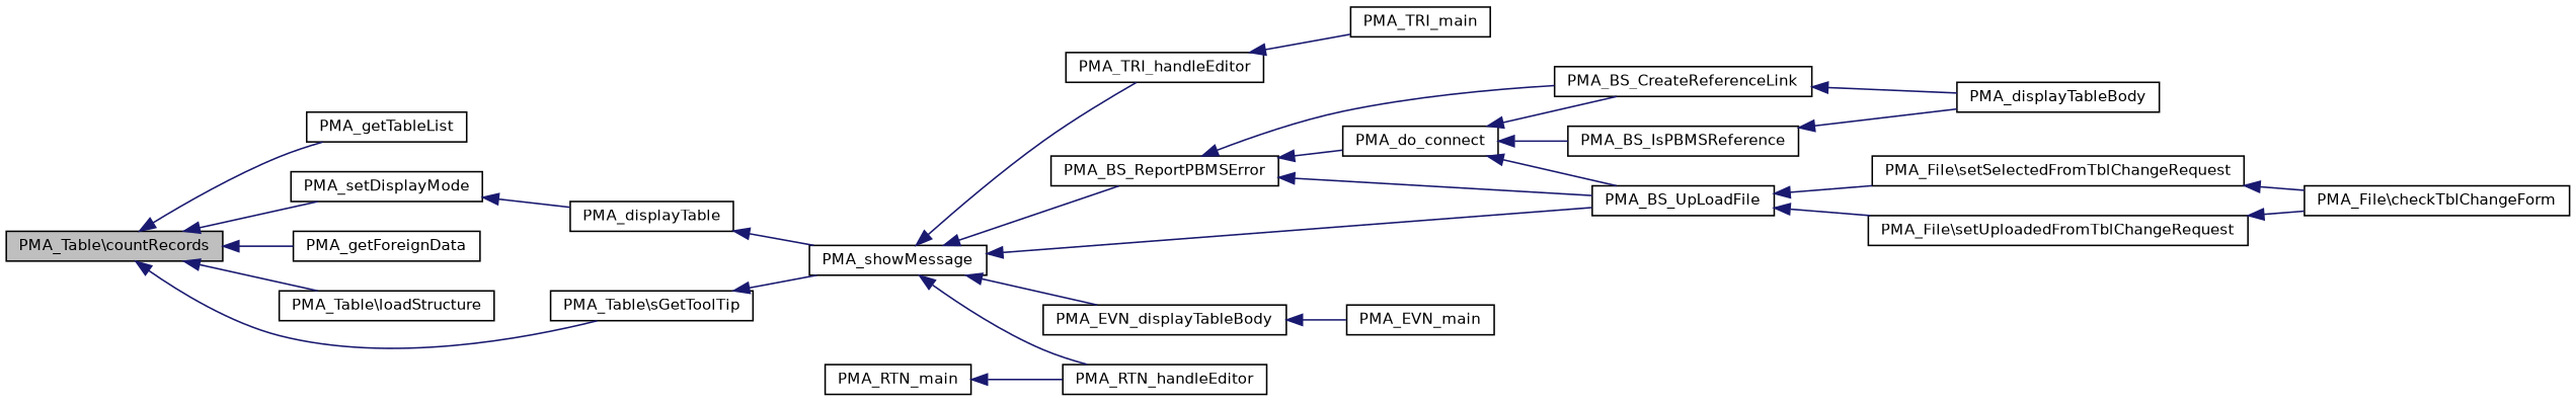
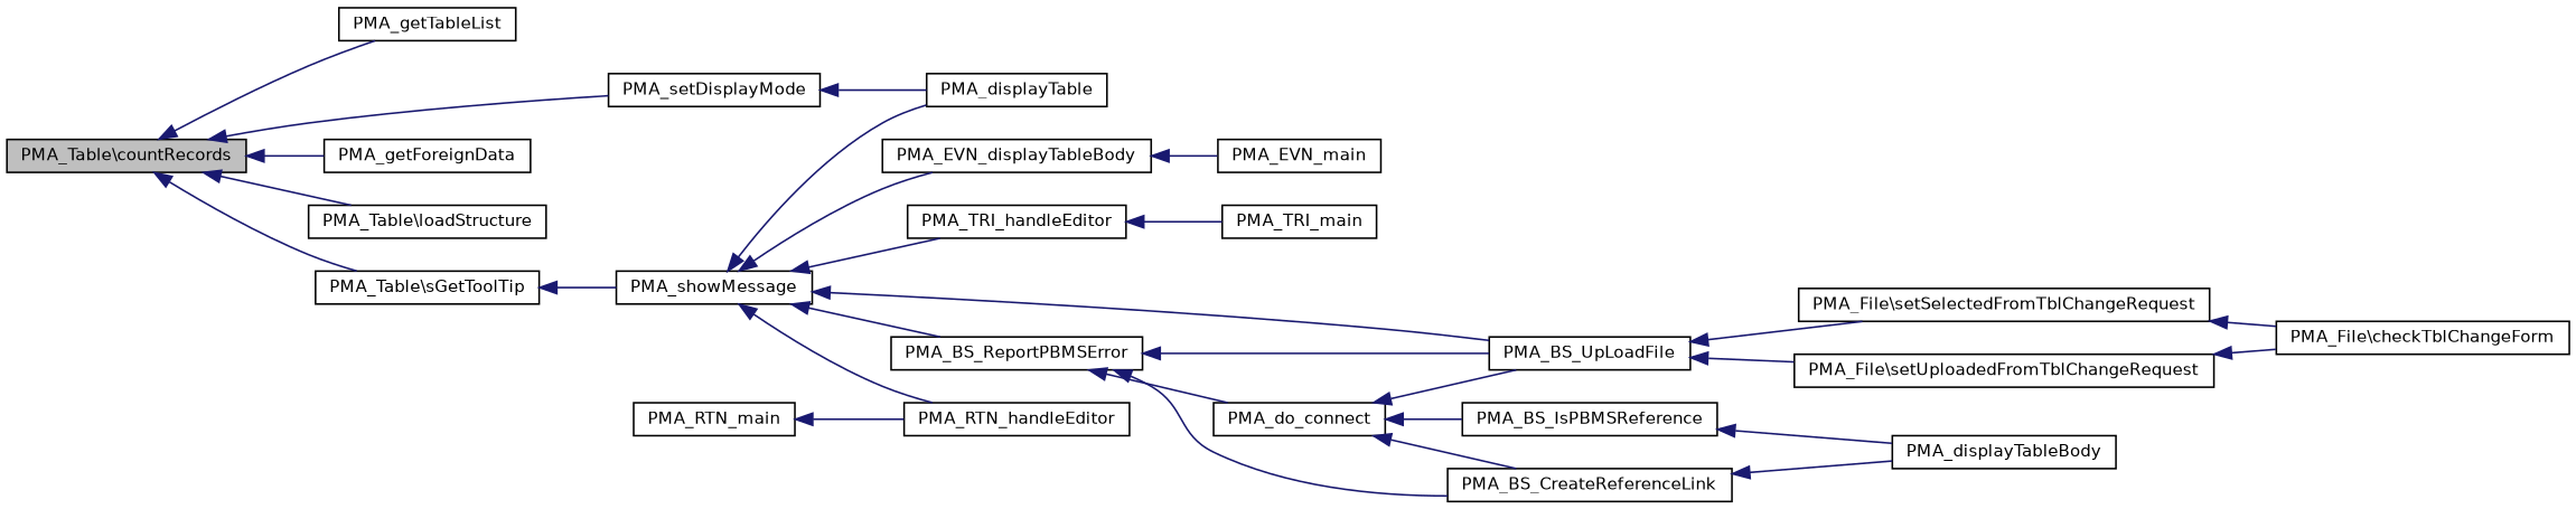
  digraph {
    rankdir=LR
    node [color=black fillcolor=white fontname=Helvetica fontsize=10 shape=record style=filled]
    edge [color=midnightblue dir=back fontname=Helvetica fontsize=10 labelfontname=Helvetica labelfontsize=10 style=solid]
    n1 [fillcolor=grey75 fontcolor=black height=0.2 label="PMA_Table\\countRecords" width=0.4]
    n2 [height=0.2 label=PMA_getTableList width=0.4]
    n3 [height=0.2 label=PMA_setDisplayMode width=0.4]
    n4 [height=0.2 label=PMA_getForeignData width=0.4]
    n5 [height=0.2 label="PMA_Table\\loadStructure" width=0.4]
    n6 [height=0.2 label="PMA_Table\\sGetToolTip" width=0.4]
    n7 [height=0.2 label=PMA_displayTable width=0.4]
    n8 [height=0.2 label=PMA_showMessage width=0.4]
    n9 [height=0.2 label=PMA_BS_ReportPBMSError width=0.4]
    n10 [height=0.2 label=PMA_BS_UpLoadFile width=0.4]
    n11 [height=0.2 label=PMA_EVN_displayTableBody width=0.4]
    n12 [height=0.2 label=PMA_RTN_handleEditor width=0.4]
    n13 [height=0.2 label=PMA_TRI_handleEditor width=0.4]
    n14 [height=0.2 label=PMA_do_connect width=0.4]
    n15 [height=0.2 label=PMA_BS_CreateReferenceLink width=0.4]
    n16 [height=0.2 label="PMA_File\\setUploadedFromTblChangeRequest" width=0.4]
    n17 [height=0.2 label="PMA_File\\setSelectedFromTblChangeRequest" width=0.4]
    n18 [height=0.2 label=PMA_EVN_main width=0.4]
    n19 [height=0.2 label=PMA_TRI_main width=0.4]
    n20 [height=0.2 label=PMA_BS_IsPBMSReference width=0.4]
    n21 [height=0.2 label=PMA_displayTableBody width=0.4]
    n22 [height=0.2 label="PMA_File\\checkTblChangeForm" width=0.4]
    n23 [height=0.2 label=PMA_RTN_main width=0.4]
    n1 -> n2
    n1 -> n3
    n1 -> n4
    n1 -> n5
    n1 -> n6
    n3 -> n7
    n6 -> n8
-   n7 -> n8
+   n8 -> n7
    n8 -> n9
    n8 -> n10
    n8 -> n11
    n8 -> n12
    n8 -> n13
    n9 -> n10
    n9 -> n14
    n9 -> n15
    n10 -> n16
    n10 -> n17
    n11 -> n18
    n13 -> n19
    n14 -> n10
    n14 -> n15
    n14 -> n20
    n15 -> n21
    n16 -> n22
    n17 -> n22
    n20 -> n21
    n23 -> n12
  }
